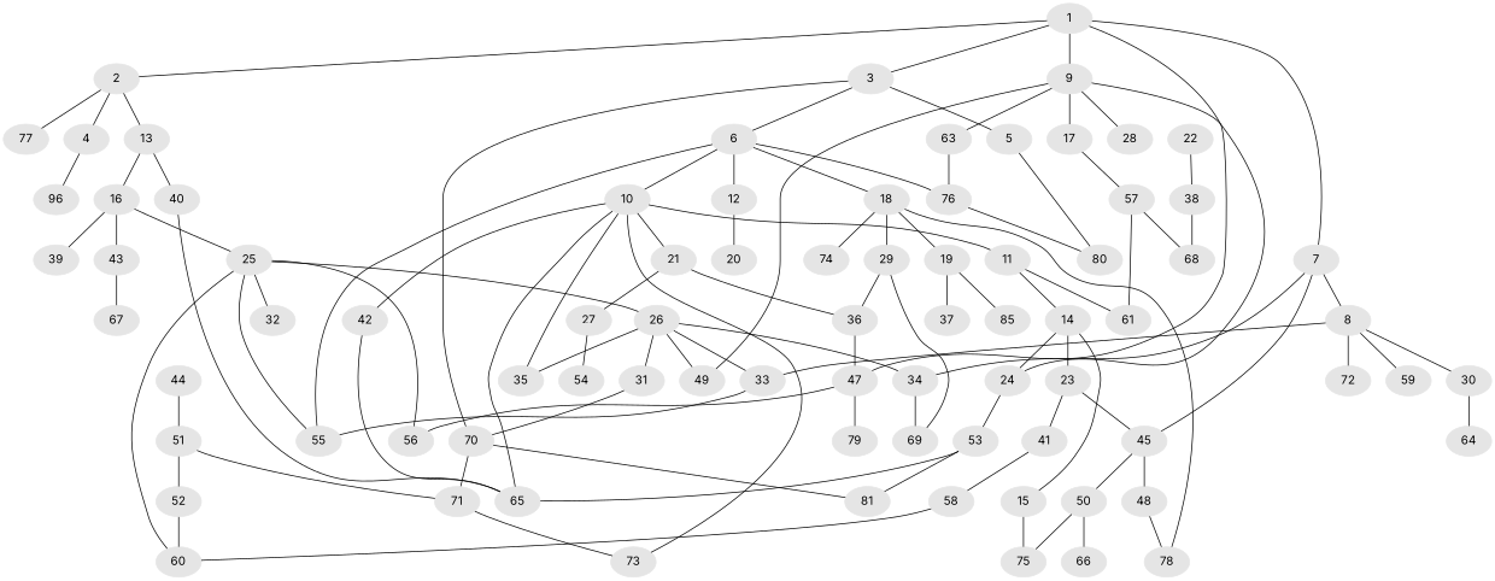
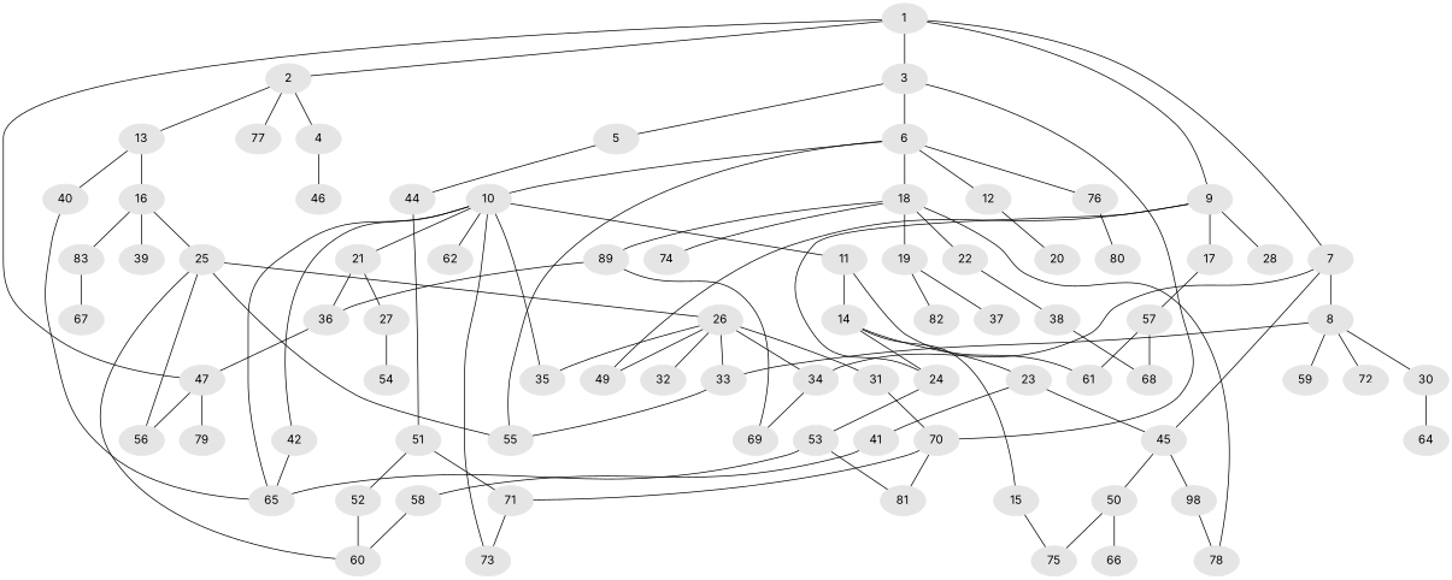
  graph {
    fontname=Inter
    node [color=gray90 fontname=Inter style=filled]
    edge [fontname=Inter]
    1
    2
    3
    7
    9
    47
    4
    13
    77
    5
    6
    70
    8
    34
    45
    17
    24
    28
    49
-   63
    56
    79
-   46 [label=96]
+   46
    16
    40
    44
    10
    12
    18
    55
    76
    71
    81
    51
    11
    21
    35
    42
+   62
    65
    73
    20
    19
    22
-   29
+   29 [label=89]
    74
    78
    80
    30
    33
    59
    72
    69
-   48
+   48 [label=98]
    50
    64
    57
    53
    14
    61
    27
    36
    15
    23
    25
    39
-   43
+   43 [label=83]
    75
    41
    26
    60
    67
    68
    37
-   82 [label=85]
+   82
    38
    54
    58
    31
    32
    52
    66
    1 -- 2
    1 -- 3
    1 -- 7
    1 -- 9
    1 -- 47
    2 -- 4
    2 -- 13
    2 -- 77
    3 -- 5
    3 -- 6
    3 -- 70
    7 -- 8
    7 -- 34
    7 -- 45
    9 -- 17
    9 -- 24
    9 -- 28
    9 -- 49
-   9 -- 63
    47 -- 56
    47 -- 79
    4 -- 46
    13 -- 16
    13 -- 40
-   5 -- 80
+   5 -- 44
    6 -- 10
    6 -- 12
    6 -- 18
    6 -- 55
    6 -- 76
    70 -- 71
    70 -- 81
    8 -- 30
    8 -- 33
    8 -- 59
    8 -- 72
    34 -- 69
    45 -- 48
    45 -- 50
    17 -- 57
    24 -- 53
-   63 -- 76
    16 -- 25
    16 -- 39
    16 -- 43
    40 -- 65
    44 -- 51
    10 -- 11
    10 -- 21
    10 -- 35
    10 -- 42
+   10 -- 62
    10 -- 65
    10 -- 73
    12 -- 20
    18 -- 19
+   18 -- 22
    18 -- 29
    18 -- 74
    18 -- 78
    76 -- 80
    71 -- 73
    51 -- 71
    51 -- 52
    11 -- 14
    11 -- 61
    21 -- 27
    21 -- 36
    42 -- 65
    19 -- 37
    19 -- 82
    22 -- 38
    29 -- 69
    29 -- 36
    30 -- 64
    33 -- 55
    48 -- 78
    50 -- 75
    50 -- 66
    57 -- 61
    57 -- 68
    53 -- 81
    53 -- 65
    14 -- 24
    14 -- 15
    14 -- 23
    27 -- 54
    36 -- 47
    15 -- 75
    23 -- 45
    23 -- 41
    25 -- 56
    25 -- 55
    25 -- 26
    25 -- 60
    43 -- 67
    41 -- 58
    26 -- 34
    26 -- 49
    26 -- 35
    26 -- 33
    26 -- 31
-   25 -- 32
+   26 -- 32
    38 -- 68
    58 -- 60
    31 -- 70
    52 -- 60
  }
